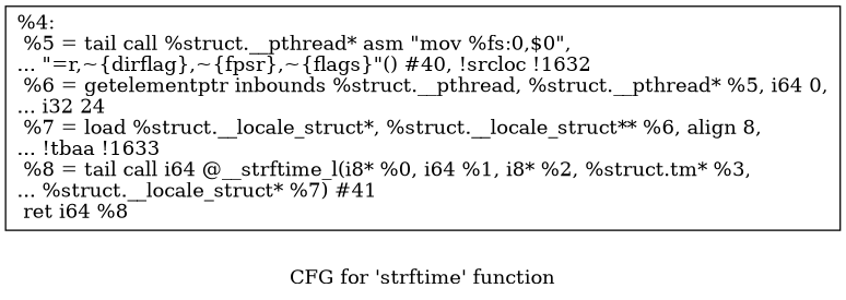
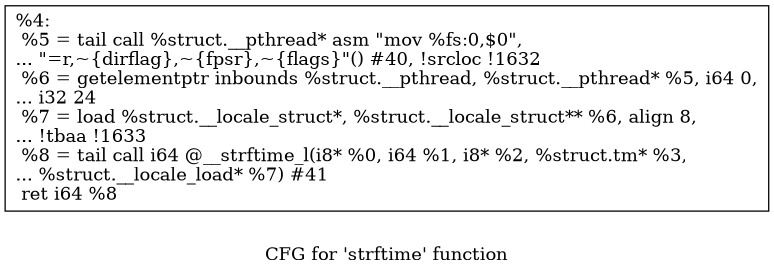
  digraph {
    label="CFG for 'strftime' function"
    rankdir=LR
-   n1 [label="{%4:\l  %5 = tail call %struct.__pthread* asm \"mov %fs:0,$0\",\l... \"=r,~\{dirflag\},~\{fpsr\},~\{flags\}\"() #40, !srcloc !1632\l  %6 = getelementptr inbounds %struct.__pthread, %struct.__pthread* %5, i64 0,\l... i32 24\l  %7 = load %struct.__locale_struct*, %struct.__locale_struct** %6, align 8,\l... !tbaa !1633\l  %8 = tail call i64 @__strftime_l(i8* %0, i64 %1, i8* %2, %struct.tm* %3,\l... %struct.__locale_struct* %7) #41\l  ret i64 %8\l}" shape=record]
+   n1 [label="{%4:\l  %5 = tail call %struct.__pthread* asm \"mov %fs:0,$0\",\l... \"=r,~\{dirflag\},~\{fpsr\},~\{flags\}\"() #40, !srcloc !1632\l  %6 = getelementptr inbounds %struct.__pthread, %struct.__pthread* %5, i64 0,\l... i32 24\l  %7 = load %struct.__locale_struct*, %struct.__locale_struct** %6, align 8,\l... !tbaa !1633\l  %8 = tail call i64 @__strftime_l(i8* %0, i64 %1, i8* %2, %struct.tm* %3,\l... %struct.__locale_load* %7) #41\l  ret i64 %8\l}" shape=record]
  }
